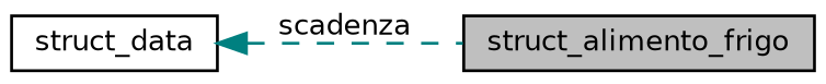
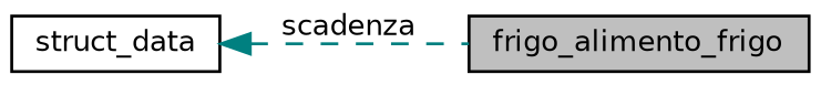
  digraph {
    rankdir=LR
    node [color=black fontname=Helvetica fontsize=10 shape=record style=filled]
-   n1 [fillcolor=grey75 fontcolor=black height=0.2 label=struct_alimento_frigo width=0.4]
+   n1 [fillcolor=grey75 fontcolor=black height=0.2 label=frigo_alimento_frigo width=0.4]
    n2 [fillcolor=white height=0.2 label=struct_data width=0.4]
    n2 -> n1 [color=teal dir=back fontname=Helvetica fontsize=10 label=" scadenza" labelfontname=Helvetica labelfontsize=10 style=dashed]
  }
